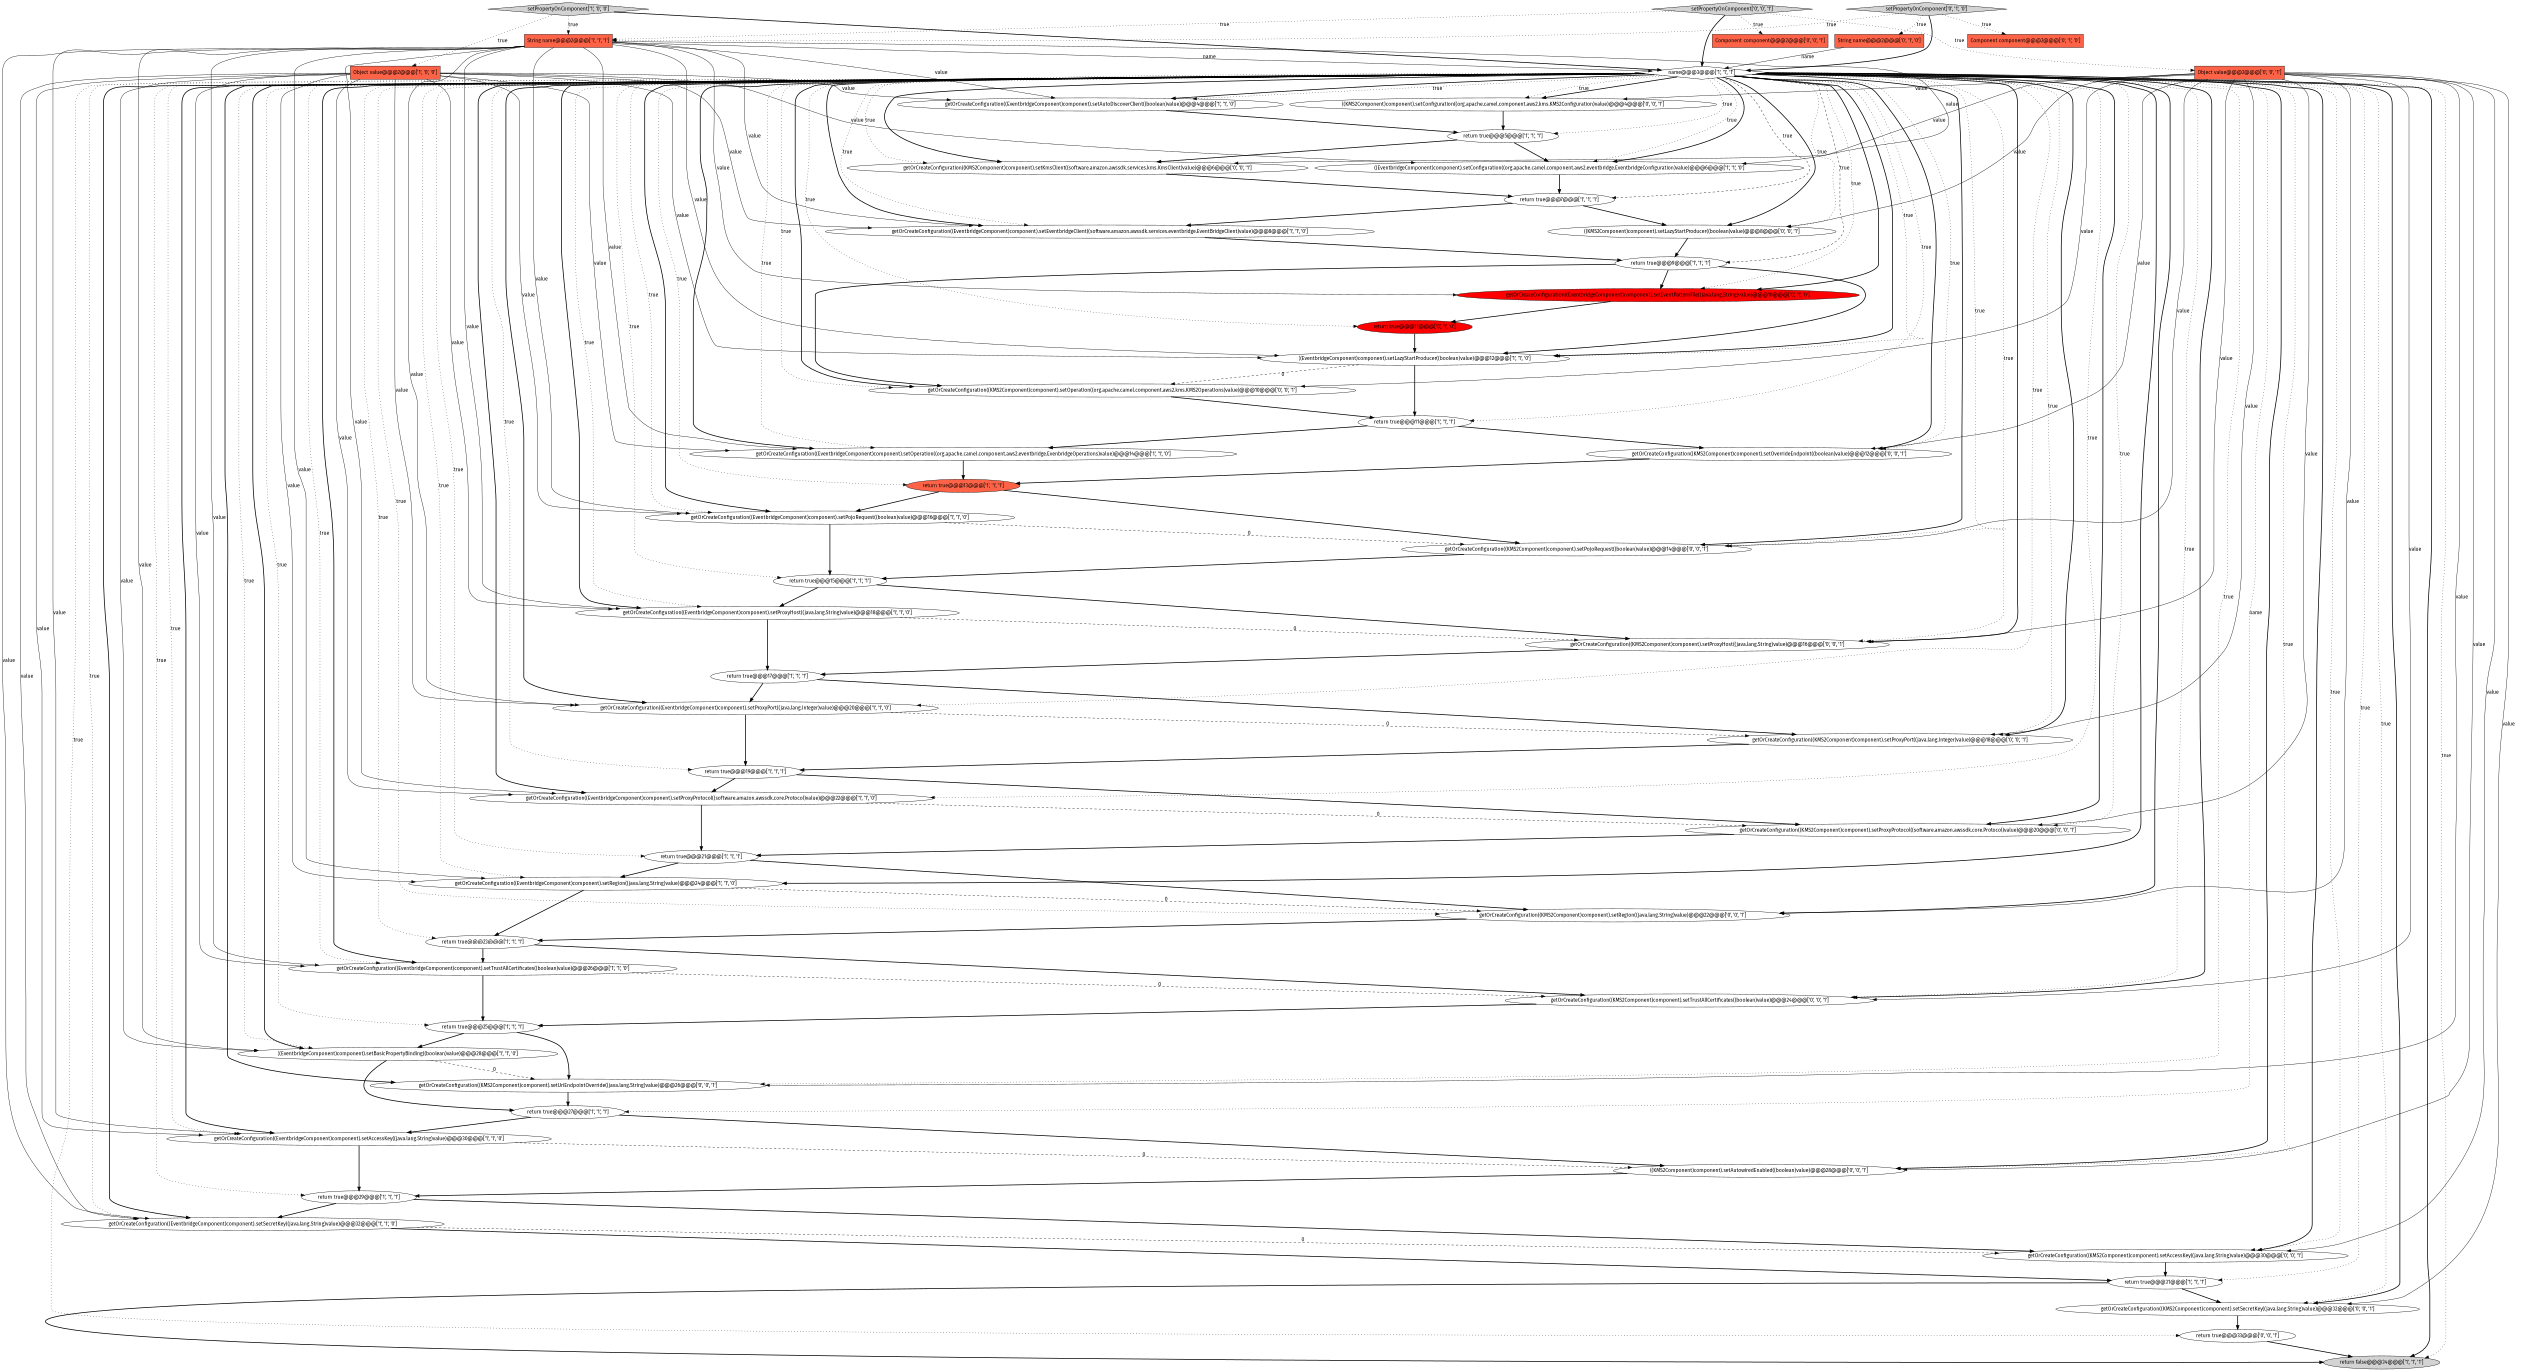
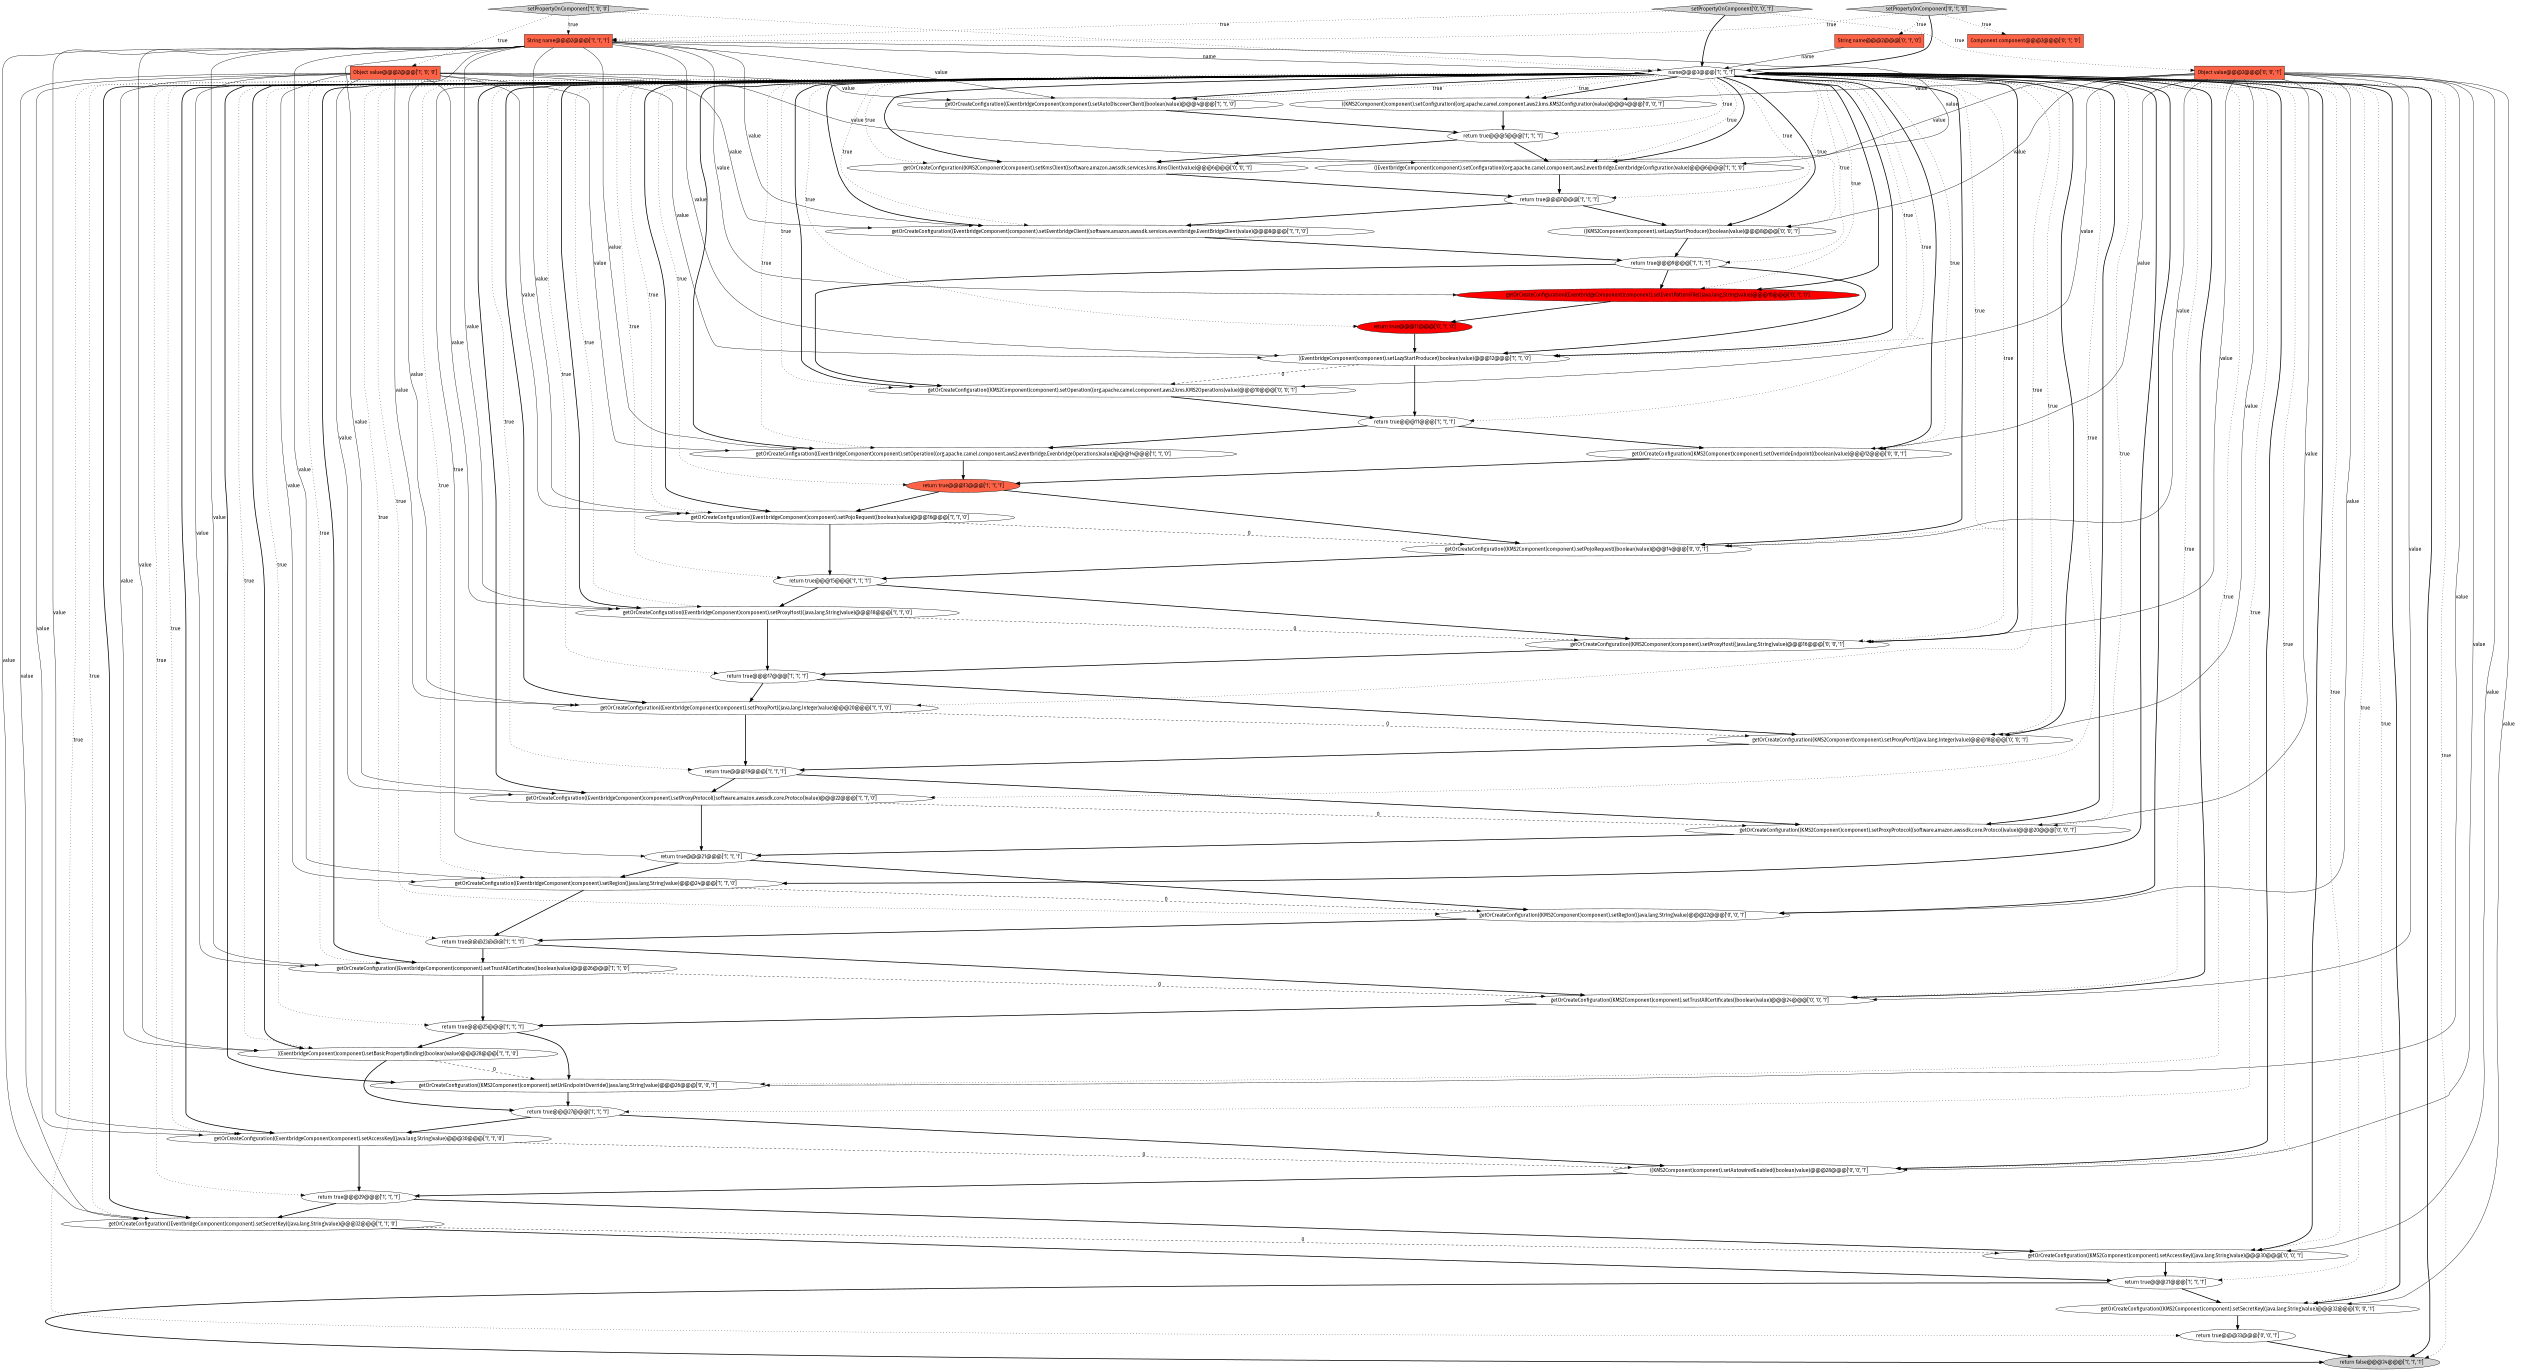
  digraph {
    fontname="Fira Sans"
    node [fillcolor=white fontname="Fira Sans" shape=ellipse style=filled]
    edge [fontname="Fira Sans" style=bold]
    n1 [fillcolor=lightgray label="setPropertyOnComponent['1', '0', '0']" shape=diamond]
    n2 [fillcolor=tomato label="Object value@@@2@@@['1', '0', '0']" shape=box]
    n3 [fillcolor=tomato label="String name@@@2@@@['1', '1', '1']" shape=box]
    n4 [label="name@@@3@@@['1', '1', '1']" shape=diamond]
    n5 [label="getOrCreateConfiguration((EventbridgeComponent)component).setOperation((org.apache.camel.component.aws2.eventbridge.EvenbridgeOperations)value)@@@14@@@['1', '1', '0']"]
    n6 [label="((EventbridgeComponent)component).setLazyStartProducer((boolean)value)@@@12@@@['1', '1', '0']"]
    n7 [label="getOrCreateConfiguration((EventbridgeComponent)component).setSecretKey((java.lang.String)value)@@@32@@@['1', '1', '0']"]
    n8 [label="getOrCreateConfiguration((EventbridgeComponent)component).setProxyHost((java.lang.String)value)@@@18@@@['1', '1', '0']"]
    n9 [label="((EventbridgeComponent)component).setBasicPropertyBinding((boolean)value)@@@28@@@['1', '1', '0']"]
    n10 [label="getOrCreateConfiguration((EventbridgeComponent)component).setAccessKey((java.lang.String)value)@@@30@@@['1', '1', '0']"]
    n11 [label="getOrCreateConfiguration((EventbridgeComponent)component).setProxyProtocol((software.amazon.awssdk.core.Protocol)value)@@@22@@@['1', '1', '0']"]
    n12 [label="getOrCreateConfiguration((EventbridgeComponent)component).setEventbridgeClient((software.amazon.awssdk.services.eventbridge.EventBridgeClient)value)@@@8@@@['1', '1', '0']"]
    n13 [label="getOrCreateConfiguration((EventbridgeComponent)component).setProxyPort((java.lang.Integer)value)@@@20@@@['1', '1', '0']"]
    n14 [label="getOrCreateConfiguration((EventbridgeComponent)component).setPojoRequest((boolean)value)@@@16@@@['1', '1', '0']"]
    n15 [label="getOrCreateConfiguration((EventbridgeComponent)component).setRegion((java.lang.String)value)@@@24@@@['1', '1', '0']"]
    n16 [label="((EventbridgeComponent)component).setConfiguration((org.apache.camel.component.aws2.eventbridge.EventbridgeConfiguration)value)@@@6@@@['1', '1', '0']"]
    n17 [label="getOrCreateConfiguration((EventbridgeComponent)component).setAutoDiscoverClient((boolean)value)@@@4@@@['1', '1', '0']"]
    n18 [label="getOrCreateConfiguration((EventbridgeComponent)component).setTrustAllCertificates((boolean)value)@@@26@@@['1', '1', '0']"]
    n19 [fillcolor=red label="getOrCreateConfiguration((EventbridgeComponent)component).setEventPatternFile((java.lang.String)value)@@@10@@@['0', '1', '0']"]
    n20 [fillcolor=red label="return true@@@11@@@['0', '1', '0']"]
    n21 [fillcolor=tomato label="return true@@@13@@@['1', '1', '1']"]
    n22 [label="getOrCreateConfiguration((KMS2Component)component).setOperation((org.apache.camel.component.aws2.kms.KMS2Operations)value)@@@10@@@['0', '0', '1']"]
    n23 [label="return true@@@11@@@['1', '1', '1']"]
    n24 [label="getOrCreateConfiguration((KMS2Component)component).setAccessKey((java.lang.String)value)@@@30@@@['0', '0', '1']"]
    n25 [label="return true@@@31@@@['1', '1', '1']"]
    n26 [label="return true@@@33@@@['0', '0', '1']"]
    n27 [fillcolor=lightgray label="return false@@@34@@@['1', '1', '1']"]
    n28 [label="getOrCreateConfiguration((KMS2Component)component).setRegion((java.lang.String)value)@@@22@@@['0', '0', '1']"]
    n29 [label="return true@@@23@@@['1', '1', '1']"]
    n30 [label="return true@@@17@@@['1', '1', '1']"]
    n31 [label="getOrCreateConfiguration((KMS2Component)component).setProxyHost((java.lang.String)value)@@@16@@@['0', '0', '1']"]
    n32 [label="getOrCreateConfiguration((KMS2Component)component).setTrustAllCertificates((boolean)value)@@@24@@@['0', '0', '1']"]
    n33 [label="getOrCreateConfiguration((KMS2Component)component).setUriEndpointOverride((java.lang.String)value)@@@26@@@['0', '0', '1']"]
    n34 [label="return true@@@27@@@['1', '1', '1']"]
    n35 [label="return true@@@29@@@['1', '1', '1']"]
    n36 [label="((KMS2Component)component).setAutowiredEnabled((boolean)value)@@@28@@@['0', '0', '1']"]
    n37 [label="getOrCreateConfiguration((KMS2Component)component).setProxyPort((java.lang.Integer)value)@@@18@@@['0', '0', '1']"]
    n38 [label="getOrCreateConfiguration((KMS2Component)component).setOverrideEndpoint((boolean)value)@@@12@@@['0', '0', '1']"]
    n39 [label="getOrCreateConfiguration((KMS2Component)component).setProxyProtocol((software.amazon.awssdk.core.Protocol)value)@@@20@@@['0', '0', '1']"]
    n40 [label="return true@@@21@@@['1', '1', '1']"]
    n41 [label="return true@@@25@@@['1', '1', '1']"]
    n42 [label="getOrCreateConfiguration((KMS2Component)component).setPojoRequest((boolean)value)@@@14@@@['0', '0', '1']"]
    n43 [label="((KMS2Component)component).setConfiguration((org.apache.camel.component.aws2.kms.KMS2Configuration)value)@@@4@@@['0', '0', '1']"]
    n44 [label="getOrCreateConfiguration((KMS2Component)component).setSecretKey((java.lang.String)value)@@@32@@@['0', '0', '1']"]
    n45 [label="getOrCreateConfiguration((KMS2Component)component).setKmsClient((software.amazon.awssdk.services.kms.KmsClient)value)@@@6@@@['0', '0', '1']"]
    n46 [label="((KMS2Component)component).setLazyStartProducer((boolean)value)@@@8@@@['0', '0', '1']"]
    n47 [label="return true@@@9@@@['1', '1', '1']"]
    n48 [label="return true@@@15@@@['1', '1', '1']"]
    n49 [label="return true@@@7@@@['1', '1', '1']"]
    n50 [label="return true@@@19@@@['1', '1', '1']"]
    n51 [label="return true@@@5@@@['1', '1', '1']"]
-   n52 [fillcolor=tomato label="Component component@@@2@@@['0', '0', '1']" shape=box]
    n53 [fillcolor=tomato label="Component component@@@2@@@['0', '1', '0']" shape=box]
    n54 [fillcolor=tomato label="Object value@@@2@@@['0', '0', '1']" shape=box]
    n55 [fillcolor=lightgray label="setPropertyOnComponent['0', '0', '1']" shape=diamond]
    n56 [fillcolor=tomato label="String name@@@2@@@['0', '1', '0']" shape=box]
    n57 [fillcolor=lightgray label="setPropertyOnComponent['0', '1', '0']" shape=diamond]
    n1 -> n2 [label=true style=dotted]
    n1 -> n3 [label=true style=dotted]
-   n1 -> n4
+   n1 -> n4 [style=dotted]
    n2 -> n5 [label=value style=solid]
    n2 -> n6 [label=value style=solid]
    n2 -> n7 [label=value style=solid]
    n2 -> n8 [label=value style=solid]
    n2 -> n9 [label=value style=solid]
    n2 -> n10 [label=value style=solid]
    n2 -> n11 [label=value style=solid]
    n2 -> n12 [label=value style=solid]
    n2 -> n13 [label=value style=solid]
    n2 -> n14 [label=value style=solid]
    n2 -> n15 [label=value style=solid]
    n2 -> n16 [label=value style=solid]
    n2 -> n17 [label=value style=solid]
    n2 -> n18 [label=value style=solid]
    n3 -> n4 [label=name style=solid]
    n3 -> n5 [label=value style=solid]
    n3 -> n6 [label=value style=solid]
    n3 -> n7 [label=value style=solid]
    n3 -> n8 [label=value style=solid]
    n3 -> n9 [label=value style=solid]
    n3 -> n10 [label=value style=solid]
    n3 -> n11 [label=value style=solid]
    n3 -> n12 [label=value style=solid]
    n3 -> n13 [label=value style=solid]
    n3 -> n14 [label=value style=solid]
    n3 -> n15 [label=value style=solid]
    n3 -> n16 [label=value style=solid]
    n3 -> n17 [label=value style=solid]
    n3 -> n18 [label=value style=solid]
    n3 -> n19 [label=value style=solid]
    n4 -> n5
    n4 -> n5 [label=true style=dotted]
    n4 -> n6
    n4 -> n6 [label=true style=dotted]
    n4 -> n7 [label=true style=dotted]
    n4 -> n7
    n4 -> n8
    n4 -> n8 [label=true style=dotted]
    n4 -> n9
    n4 -> n9 [label=true style=dotted]
    n4 -> n10 [label=true style=dotted]
    n4 -> n10
    n4 -> n11
    n4 -> n11 [label=true style=dotted]
    n4 -> n12 [label=true style=dotted]
    n4 -> n12
    n4 -> n13
    n4 -> n13 [label=true style=dotted]
    n4 -> n14 [label=true style=dotted]
    n4 -> n14
    n4 -> n15 [label=true style=dotted]
    n4 -> n15
    n4 -> n16 [label=true style=dotted]
    n4 -> n16
    n4 -> n17
    n4 -> n17 [label=true style=dotted]
    n4 -> n18 [label=true style=dotted]
    n4 -> n18
    n4 -> n19 [label=true style=dotted]
    n4 -> n19
    n4 -> n20 [label=true style=dotted]
    n4 -> n21 [label=true style=dotted]
    n4 -> n22 [label=true style=dotted]
    n4 -> n22
    n4 -> n23 [label=true style=dotted]
    n4 -> n24
    n4 -> n24 [label=true style=dotted]
    n4 -> n25 [label=true style=dotted]
    n4 -> n26 [label=true style=dotted]
    n4 -> n27
    n4 -> n27 [label=true style=dotted]
    n4 -> n28
    n4 -> n28 [label=true style=dotted]
    n4 -> n29 [label=true style=dotted]
+   n4 -> n30 [label=true style=dotted]
    n4 -> n31
    n4 -> n31 [label=true style=dotted]
    n4 -> n32 [label=true style=dotted]
    n4 -> n32
    n4 -> n33
    n4 -> n33 [label=true style=dotted]
-   n4 -> n34 [label=name style=dotted]
+   n4 -> n34 [label=true style=dotted]
    n4 -> n35 [label=true style=dotted]
    n4 -> n36
    n4 -> n36 [label=true style=dotted]
    n4 -> n37 [label=true style=dotted]
    n4 -> n37
    n4 -> n38
    n4 -> n38 [label=true style=dotted]
    n4 -> n39 [label=true style=dotted]
    n4 -> n39
-   n4 -> n40 [label=true style=dotted]
+   n4 -> n40 [label=true style=solid]
    n4 -> n41 [label=true style=dotted]
    n4 -> n42
    n4 -> n42 [label=true style=dotted]
    n4 -> n43
    n4 -> n43 [label=true style=dotted]
    n4 -> n44 [label=true style=dotted]
    n4 -> n44
    n4 -> n45 [label=true style=dotted]
    n4 -> n45
    n4 -> n46 [label=true style=dotted]
    n4 -> n46
-   n4 -> n47 [label=true style=dashed]
+   n4 -> n47 [label=true style=dotted]
    n4 -> n48 [label=true style=dotted]
-   n4 -> n49 [label=true style=dashed]
+   n4 -> n49 [label=true style=dotted]
    n4 -> n50 [label=true style=dotted]
    n4 -> n51 [label=true style=dotted]
    n5 -> n21
    n6 -> n22 [label=0 style=dashed]
    n6 -> n23
    n7 -> n24 [label=0 style=dashed]
    n7 -> n25
    n8 -> n30
    n8 -> n31 [label=0 style=dashed]
    n9 -> n33 [label=0 style=dashed]
    n9 -> n34
    n10 -> n35
    n10 -> n36 [label=0 style=dashed]
    n11 -> n39 [label=0 style=dashed]
    n11 -> n40
    n12 -> n47
    n13 -> n37 [label=0 style=dashed]
    n13 -> n50
    n14 -> n42 [label=0 style=dashed]
    n14 -> n48
    n15 -> n28 [label=0 style=dashed]
    n15 -> n29
    n16 -> n49
    n17 -> n51
    n18 -> n32 [label=0 style=dashed]
    n18 -> n41
    n19 -> n20
    n20 -> n6
    n21 -> n14
    n21 -> n42
    n22 -> n23
    n23 -> n5
    n23 -> n38
    n24 -> n25
    n25 -> n27
    n25 -> n44
    n26 -> n27
    n28 -> n29
    n29 -> n18
    n29 -> n32
    n30 -> n13
    n30 -> n37
    n31 -> n30
    n32 -> n41
    n33 -> n34
    n34 -> n10
    n34 -> n36
    n35 -> n7
    n35 -> n24
    n36 -> n35
    n37 -> n50
    n38 -> n21
    n39 -> n40
    n40 -> n15
    n40 -> n28
    n41 -> n9
    n41 -> n33
    n42 -> n48
    n43 -> n51
    n44 -> n26
    n45 -> n49
    n46 -> n47
    n47 -> n6
    n47 -> n19
    n47 -> n22
    n48 -> n8
    n48 -> n31
    n49 -> n12
    n49 -> n46
    n50 -> n11
    n50 -> n39
    n51 -> n16
    n51 -> n45
    n54 -> n22 [label=value style=solid]
    n54 -> n24 [label=value style=solid]
    n54 -> n28 [label=value style=solid]
    n54 -> n31 [label=value style=solid]
    n54 -> n32 [label=value style=solid]
    n54 -> n33 [label=value style=solid]
    n54 -> n36 [label=value style=solid]
    n54 -> n37 [label=value style=solid]
    n54 -> n38 [label=value style=solid]
    n54 -> n39 [label=value style=solid]
    n54 -> n42 [label=value style=solid]
    n54 -> n43 [label=value style=solid]
    n54 -> n44 [label=value style=solid]
    n54 -> n45 [label=value style=solid]
    n54 -> n46 [label=value style=solid]
    n55 -> n3 [label=true style=dotted]
    n55 -> n4
-   n55 -> n52 [label=true style=dotted]
    n55 -> n54 [label=true style=dotted]
    n56 -> n4 [label=name style=solid]
    n57 -> n3 [label=true style=dotted]
    n57 -> n4
    n57 -> n53 [label=true style=dotted]
    n57 -> n56 [label=true style=dotted]
  }
